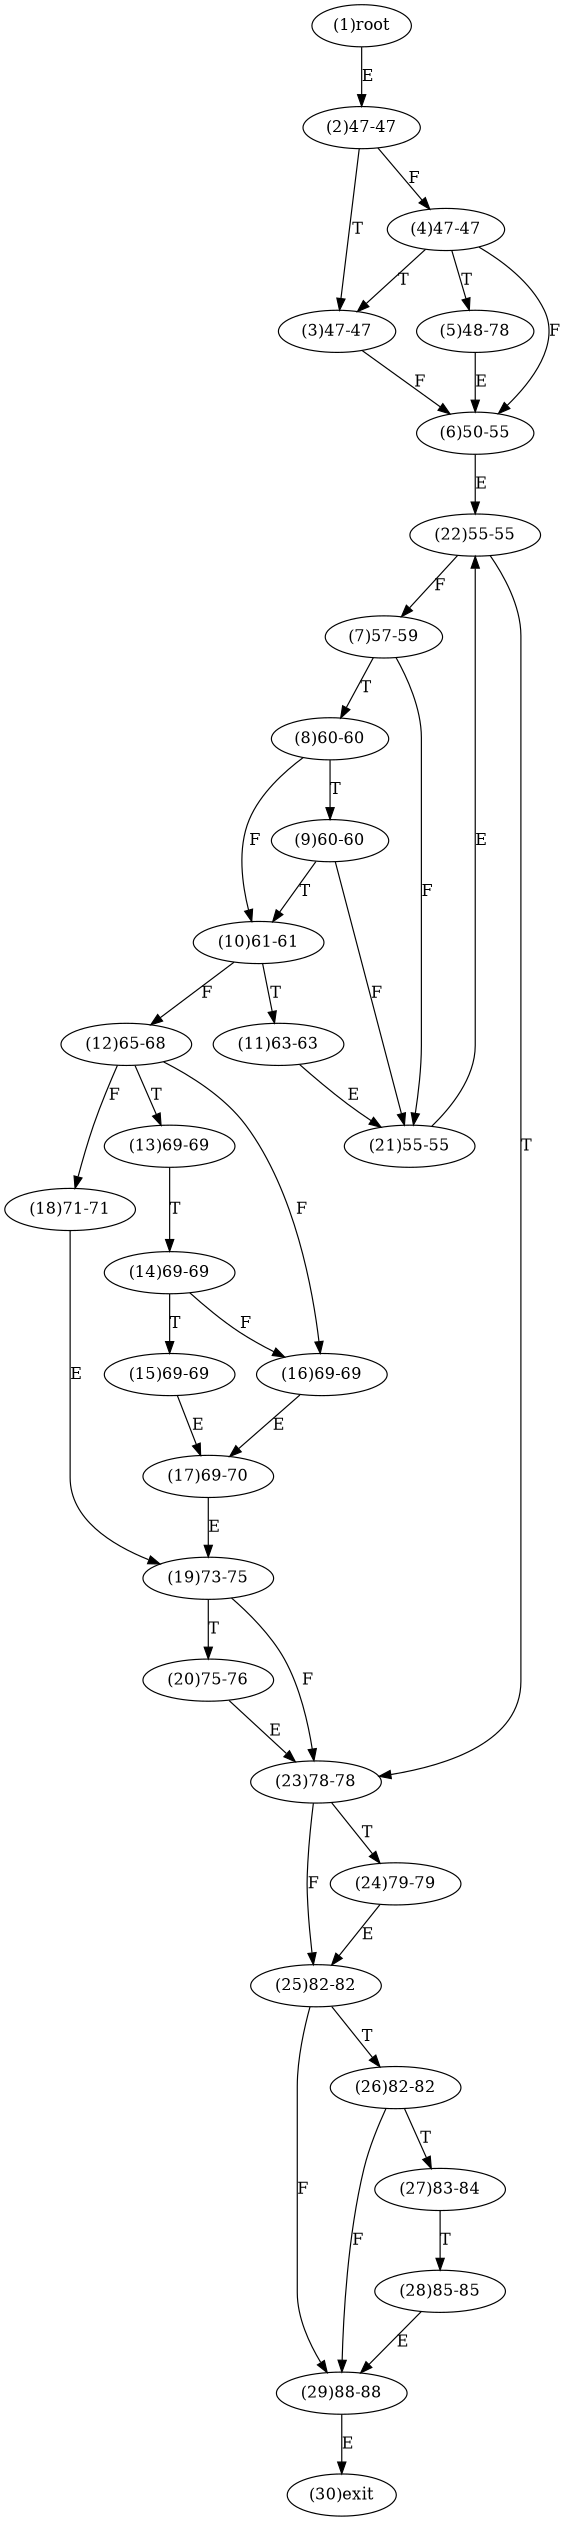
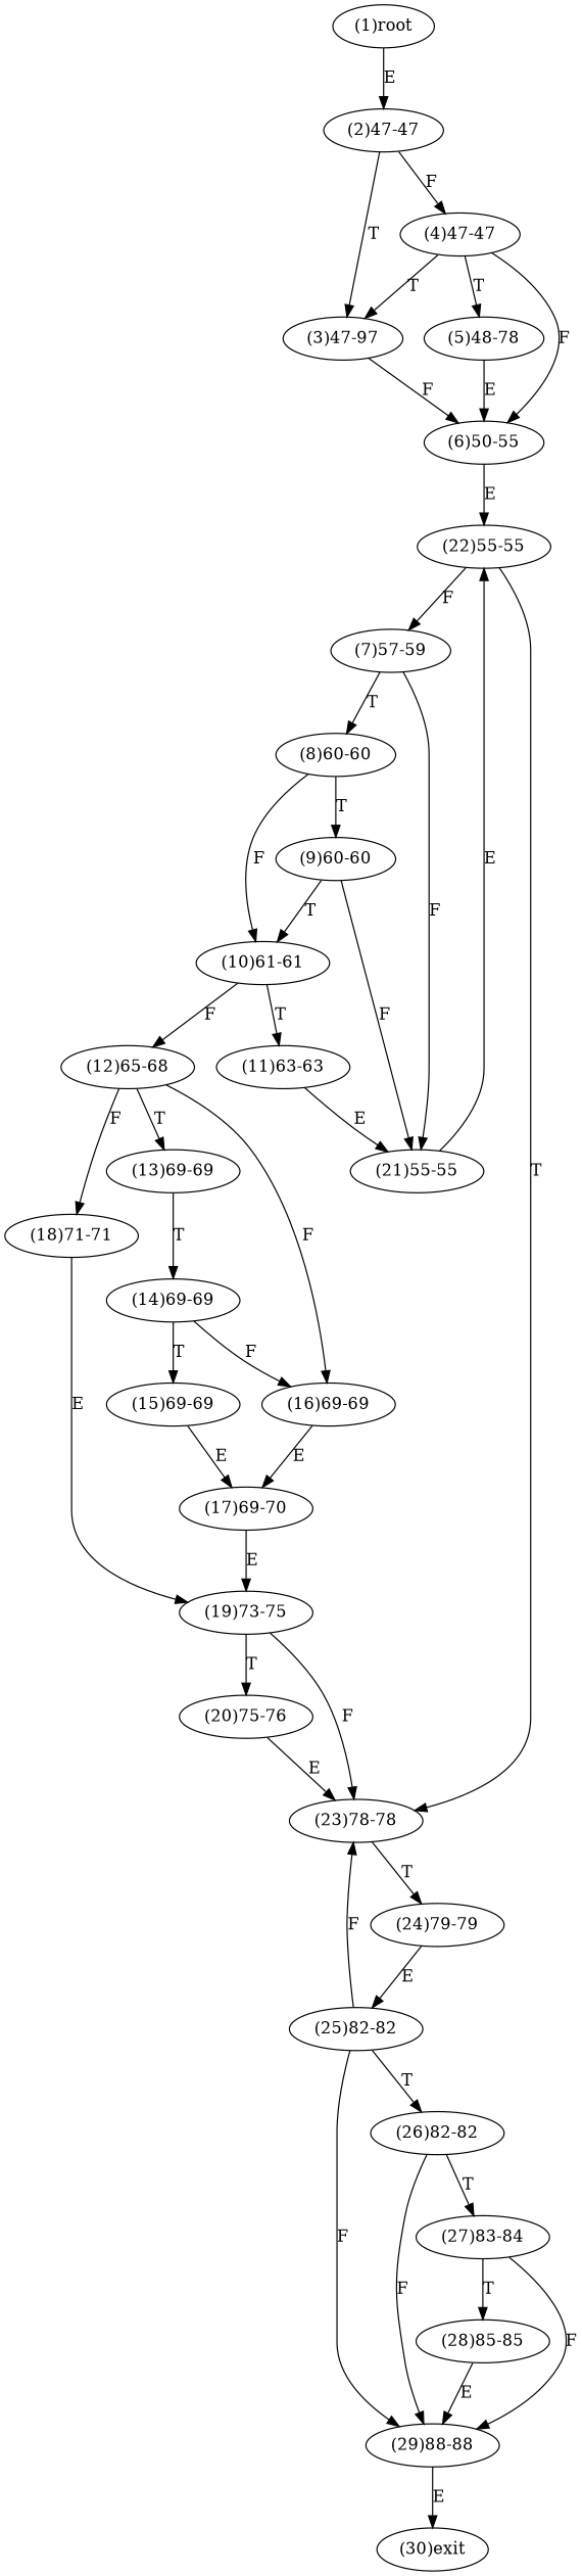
  digraph {
    n1 [label="(1)root"]
    n2 [label="(2)47-47"]
-   n3 [label="(3)47-47"]
+   n3 [label="(3)47-97"]
    n4 [label="(4)47-47"]
    n5 [label="(6)50-55"]
    n6 [label="(5)48-78"]
    n7 [label="(22)55-55"]
    n8 [label="(7)57-59"]
    n9 [label="(23)78-78"]
    n10 [label="(8)60-60"]
    n11 [label="(21)55-55"]
    n12 [label="(9)60-60"]
    n13 [label="(10)61-61"]
    n14 [label="(11)63-63"]
    n15 [label="(12)65-68"]
    n16 [label="(13)69-69"]
    n17 [label="(18)71-71"]
    n18 [label="(16)69-69"]
    n19 [label="(14)69-69"]
    n20 [label="(19)73-75"]
    n21 [label="(15)69-69"]
    n22 [label="(17)69-70"]
    n23 [label="(20)75-76"]
    n24 [label="(25)82-82"]
    n25 [label="(24)79-79"]
    n26 [label="(26)82-82"]
    n27 [label="(29)88-88"]
    n28 [label="(27)83-84"]
    n29 [label="(30)exit"]
    n30 [label="(28)85-85"]
    n1 -> n2 [label=E]
    n2 -> n3 [label=T]
    n2 -> n4 [label=F]
    n3 -> n5 [label=F]
    n4 -> n3 [label=T]
    n4 -> n5 [label=F]
    n4 -> n6 [label=T]
    n5 -> n7 [label=E]
    n6 -> n5 [label=E]
    n7 -> n8 [label=F]
    n7 -> n9 [label=T]
    n8 -> n10 [label=T]
    n8 -> n11 [label=F]
-   n9 -> n24 [label=F]
+   n24 -> n9 [label=F]
    n9 -> n25 [label=T]
    n10 -> n12 [label=T]
    n10 -> n13 [label=F]
    n11 -> n7 [label=E]
    n12 -> n11 [label=F]
    n12 -> n13 [label=T]
    n13 -> n14 [label=T]
    n13 -> n15 [label=F]
    n14 -> n11 [label=E]
    n15 -> n16 [label=T]
    n15 -> n17 [label=F]
    n15 -> n18 [label=F]
    n16 -> n19 [label=T]
    n17 -> n20 [label=E]
    n18 -> n22 [label=E]
    n19 -> n18 [label=F]
    n19 -> n21 [label=T]
    n20 -> n9 [label=F]
    n20 -> n23 [label=T]
    n21 -> n22 [label=E]
    n22 -> n20 [label=E]
    n23 -> n9 [label=E]
    n24 -> n26 [label=T]
    n24 -> n27 [label=F]
    n25 -> n24 [label=E]
    n26 -> n27 [label=F]
    n26 -> n28 [label=T]
    n27 -> n29 [label=E]
+   n28 -> n27 [label=F]
    n28 -> n30 [label=T]
    n30 -> n27 [label=E]
  }
